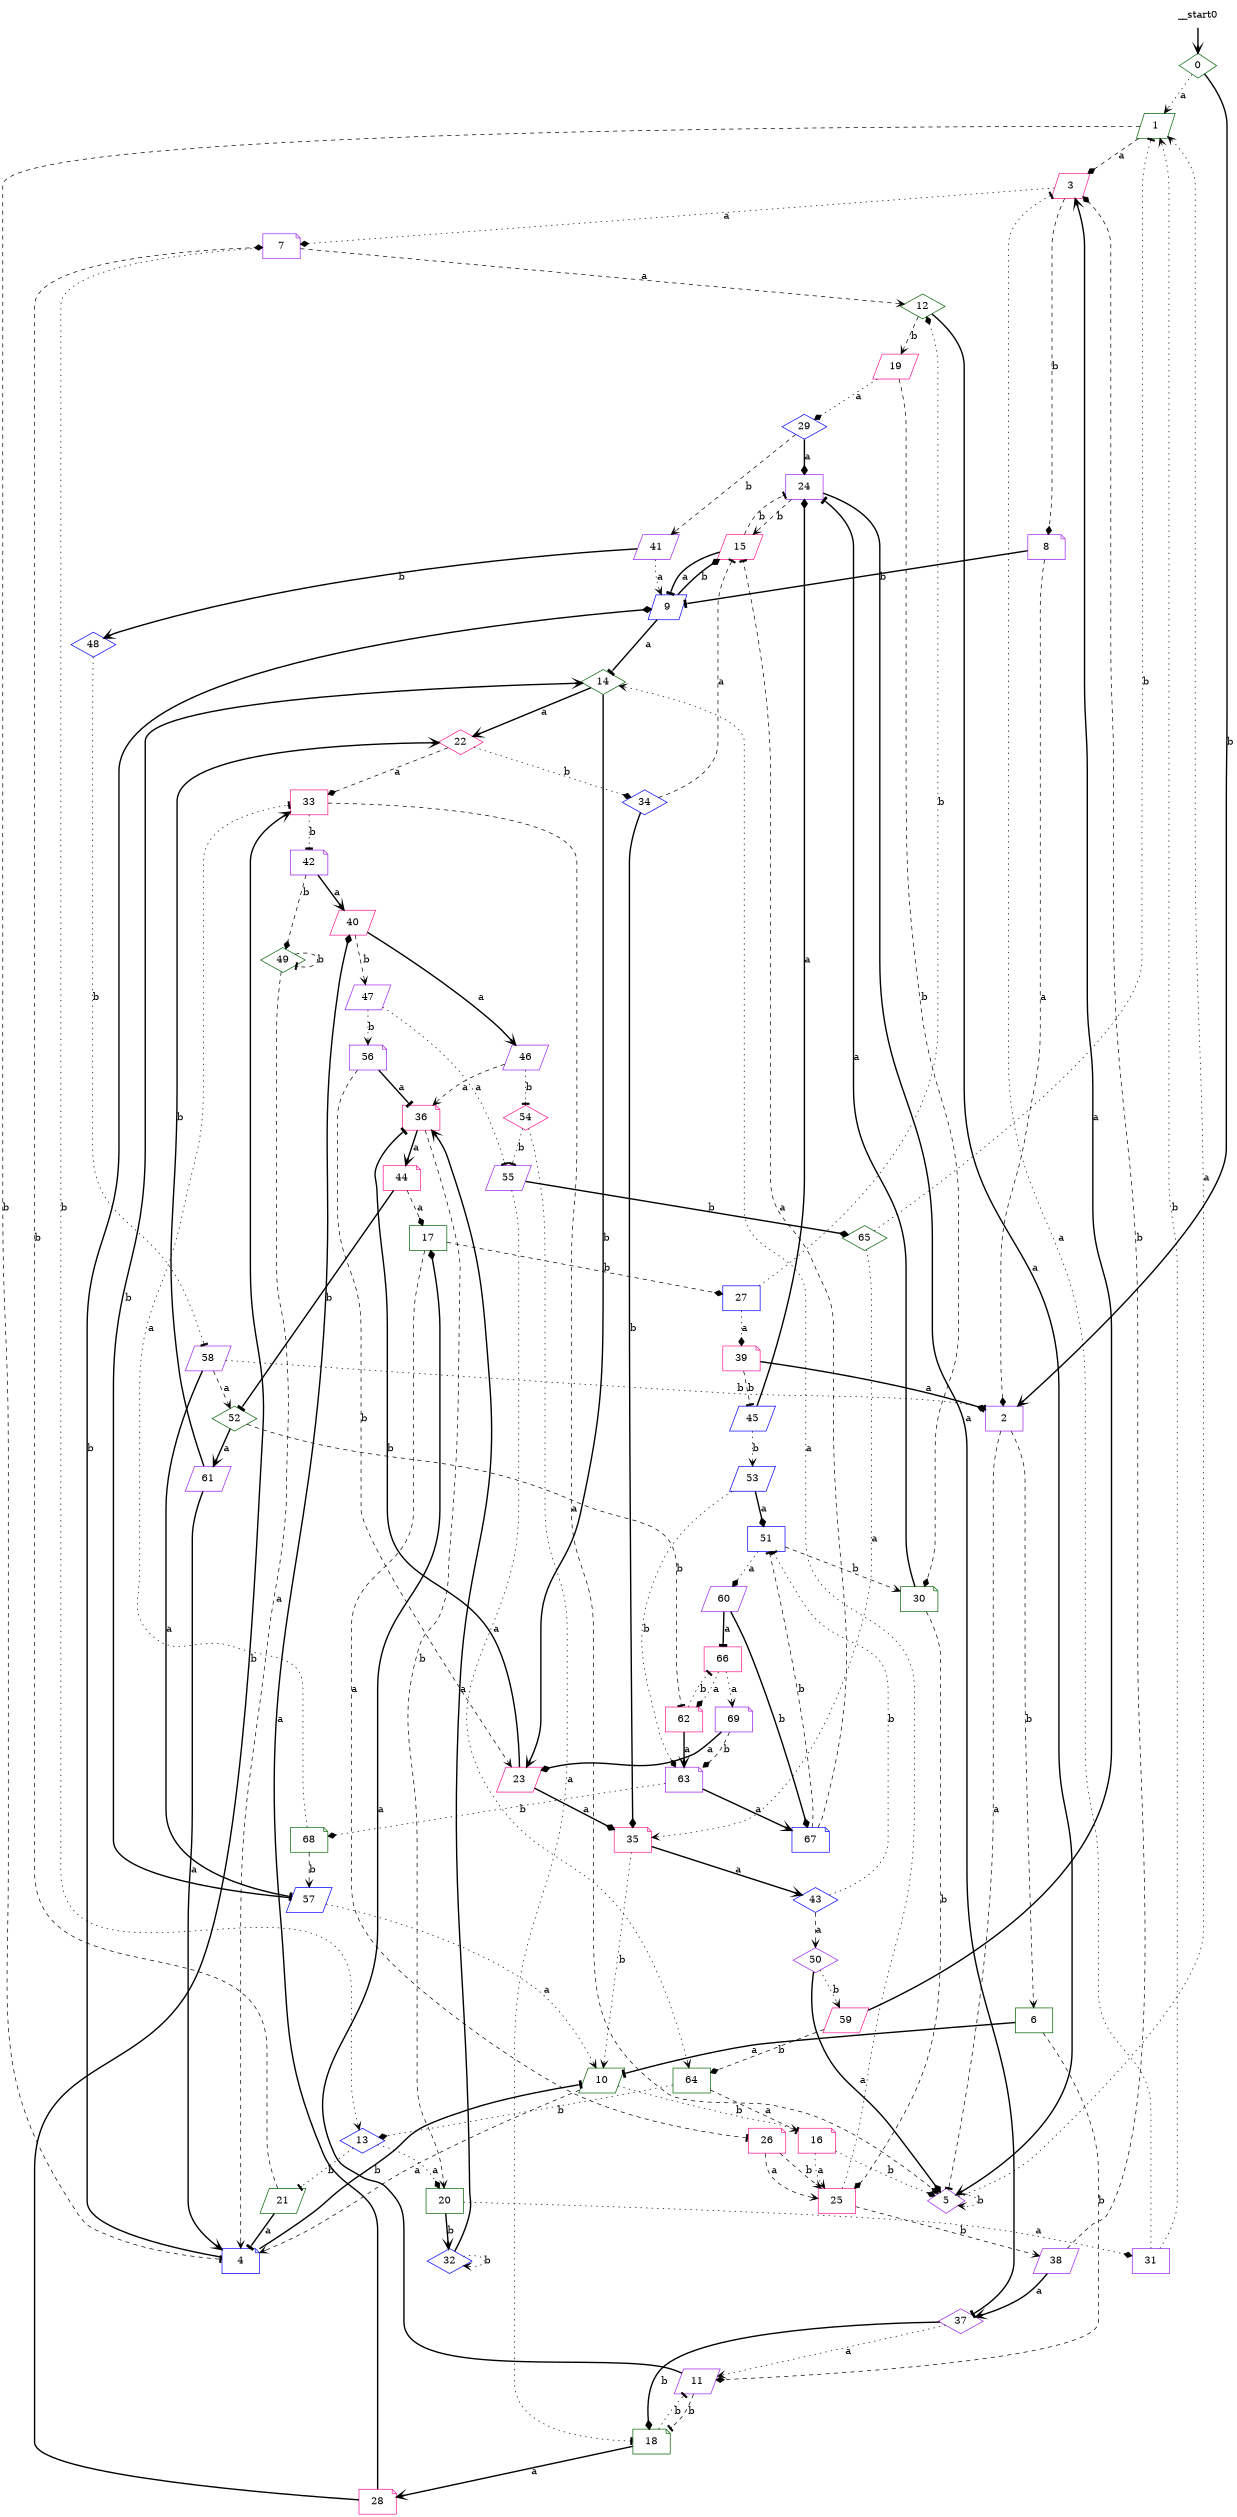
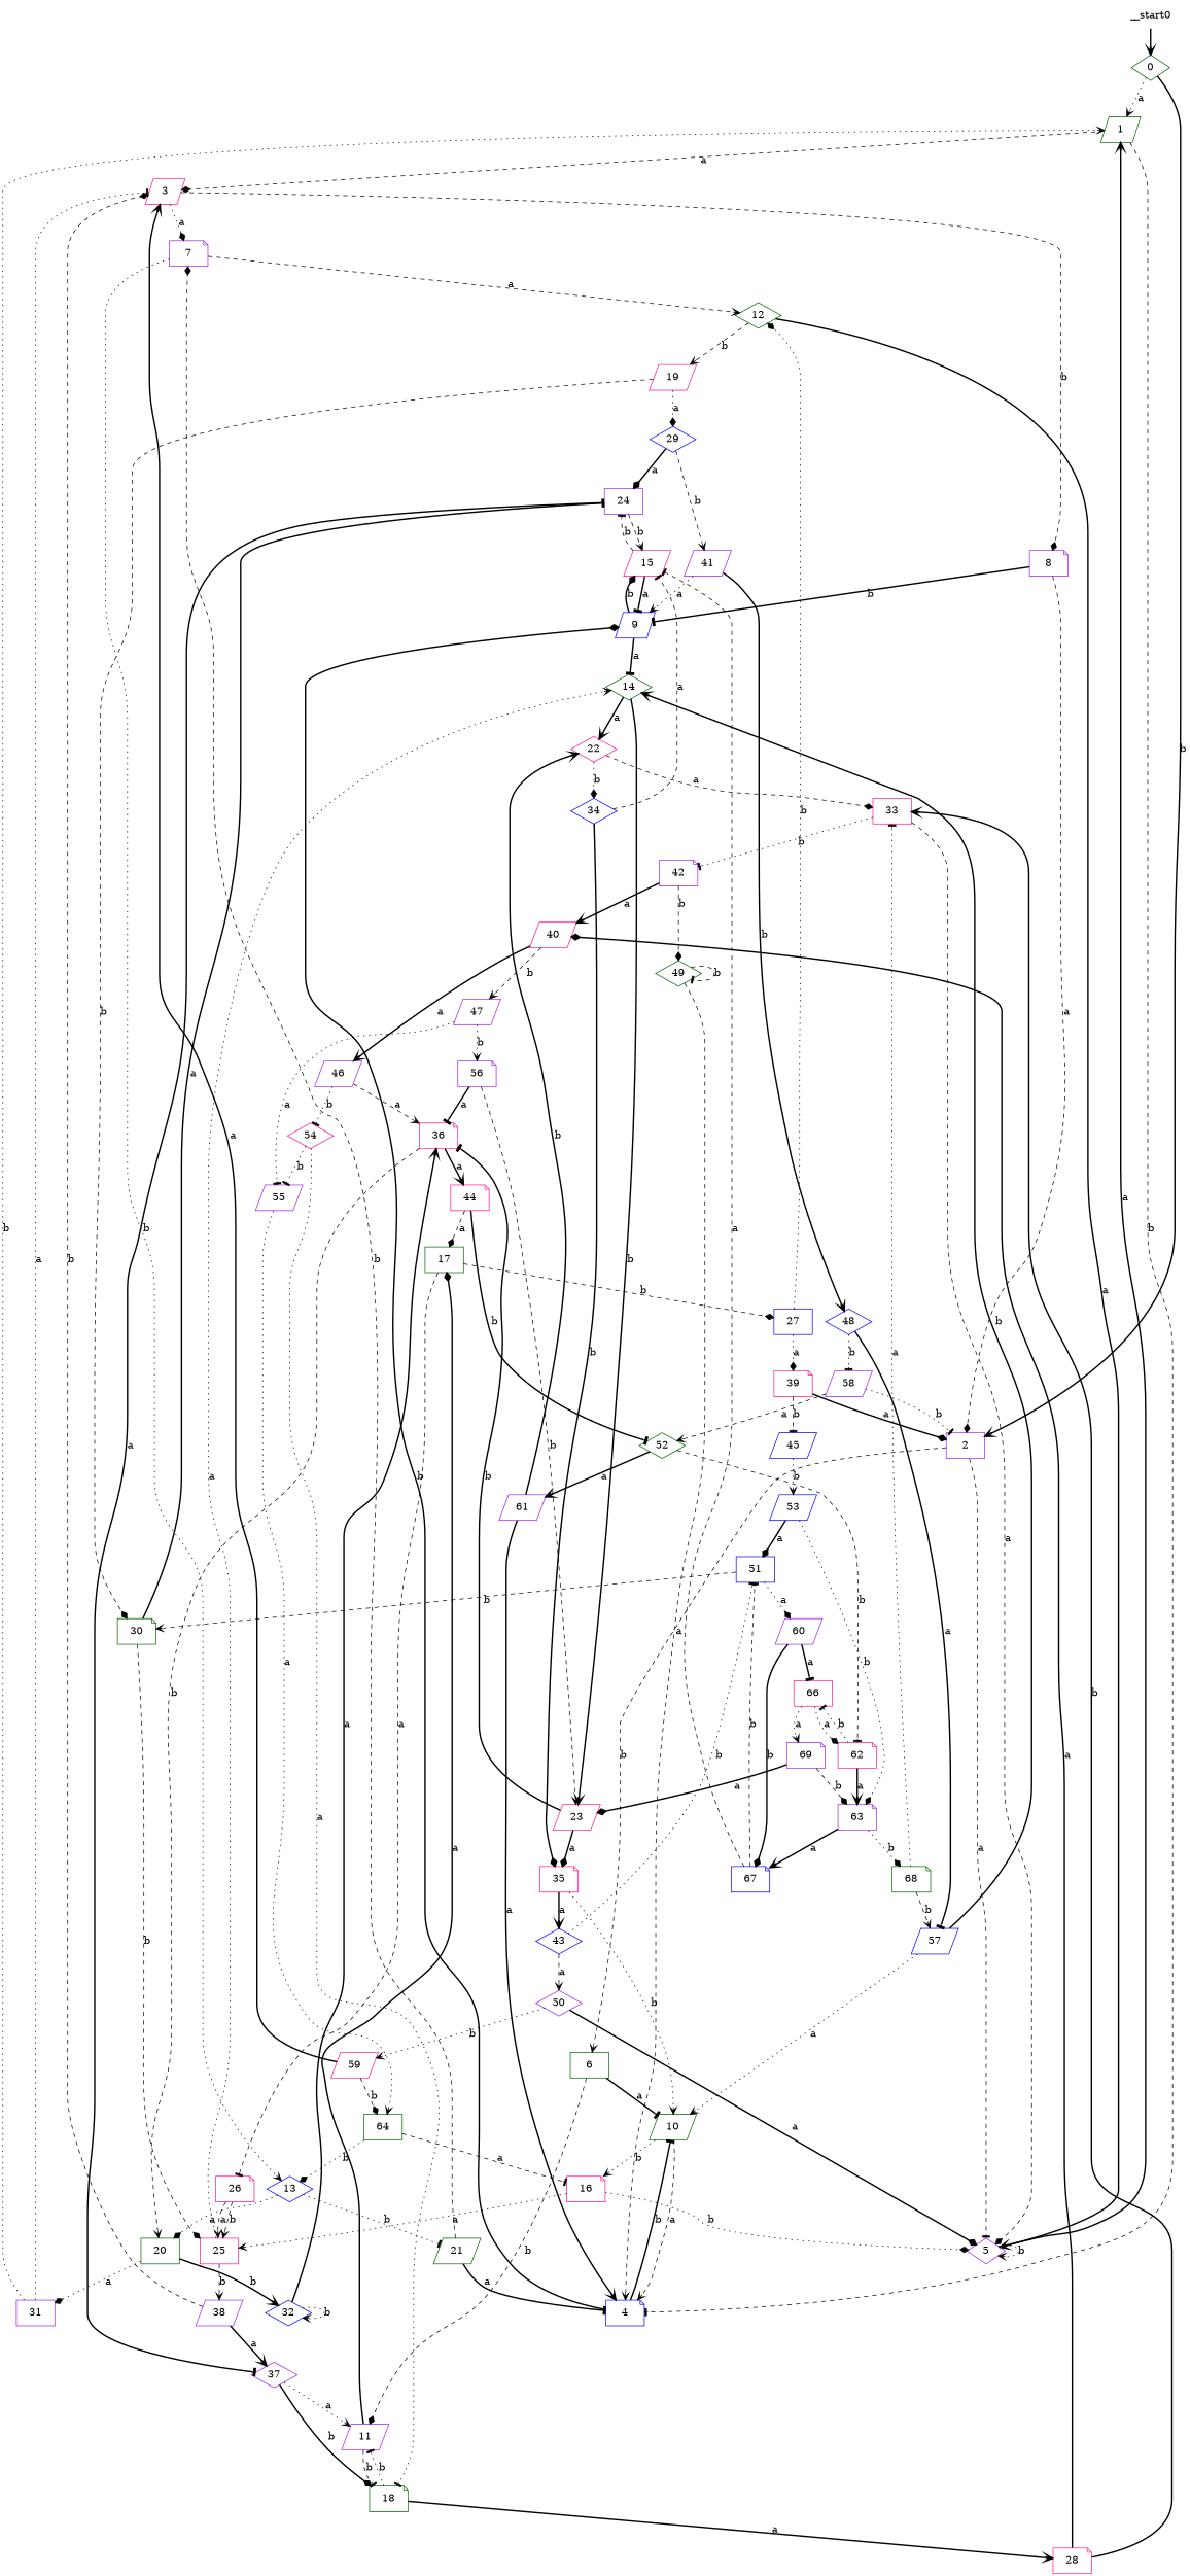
  digraph {
    node [color=purple shape=parallelogram]
    edge [arrowhead=vee style=bold]
    __start0 [color=deeppink shape=none]
    0 [color=darkgreen shape=diamond]
    1 [color=darkgreen]
    2 [shape=box]
    3 [color=deeppink]
    4 [color=blue shape=note]
    5 [shape=diamond]
    6 [color=darkgreen shape=box]
    7 [shape=note]
    8 [shape=note]
    9 [color=blue]
    10 [color=darkgreen]
    11
    12 [color=darkgreen shape=diamond]
    13 [color=blue shape=diamond]
    14 [color=darkgreen shape=diamond]
    15 [color=deeppink]
    16 [color=deeppink shape=note]
    17 [color=darkgreen shape=box]
    18 [color=darkgreen shape=note]
    19 [color=deeppink]
    20 [color=darkgreen shape=box]
    21 [color=darkgreen]
    22 [color=deeppink shape=diamond]
    23 [color=deeppink]
    24 [shape=box]
    25 [color=deeppink shape=box]
    26 [color=deeppink shape=note]
    27 [color=blue shape=box]
    28 [color=deeppink shape=note]
    29 [color=blue shape=diamond]
    30 [color=darkgreen shape=note]
    31 [shape=box]
    32 [color=blue shape=diamond]
    33 [color=deeppink shape=box]
    34 [color=blue shape=diamond]
    35 [color=deeppink shape=note]
    36 [color=deeppink shape=note]
    37 [shape=diamond]
    38
    39 [color=deeppink shape=note]
    40 [color=deeppink]
    41
    42 [shape=note]
    43 [color=blue shape=diamond]
    44 [color=deeppink shape=note]
    45 [color=blue]
    46
    47
    48 [color=blue shape=diamond]
    49 [color=darkgreen shape=diamond]
    50 [shape=diamond]
    51 [color=blue shape=box]
    52 [color=darkgreen shape=diamond]
    53 [color=blue]
    54 [color=deeppink shape=diamond]
    55
    56 [shape=note]
    57 [color=blue]
    58
    59 [color=deeppink]
    60
    61
    62 [color=deeppink shape=note]
    63 [shape=note]
    64 [color=darkgreen shape=box]
-   65 [color=darkgreen shape=diamond]
    66 [color=deeppink shape=box]
    67 [color=blue shape=note]
    68 [color=darkgreen shape=note]
    69 [shape=note]
    __start0 -> 0
    0 -> 1 [label=a style=dotted]
    0 -> 2 [label=b]
    1 -> 3 [arrowhead=diamond label=a style=dashed]
    1 -> 4 [arrowhead=tee label=b style=dashed]
    2 -> 5 [arrowhead=tee label=a style=dashed]
    2 -> 6 [label=b style=dashed]
    3 -> 7 [arrowhead=diamond label=a style=dotted]
    3 -> 8 [arrowhead=diamond label=b style=dashed]
    4 -> 9 [arrowhead=diamond label=b]
    4 -> 10 [arrowhead=tee label=b]
-   5 -> 1 [label=a style=dotted]
+   5 -> 1 [label=a]
    5 -> 5 [label=b style=dotted]
    6 -> 10 [arrowhead=tee label=a]
    6 -> 11 [arrowhead=diamond label=b style=dashed]
    7 -> 12 [label=a style=dashed]
    7 -> 13 [label=b style=dotted]
    8 -> 2 [arrowhead=diamond label=a style=dashed]
    8 -> 9 [arrowhead=tee label=b]
    9 -> 14 [arrowhead=tee label=a]
    9 -> 15 [arrowhead=diamond label=b]
    10 -> 4 [label=a style=dashed]
    10 -> 16 [label=b style=dotted]
    11 -> 17 [arrowhead=diamond label=a]
    11 -> 18 [arrowhead=tee label=b style=dashed]
    12 -> 5 [label=a]
    12 -> 19 [label=b style=dashed]
    13 -> 20 [arrowhead=diamond label=a style=dotted]
    13 -> 21 [arrowhead=tee label=b style=dotted]
    14 -> 22 [label=a]
    14 -> 23 [label=b]
    15 -> 9 [arrowhead=tee label=a]
    15 -> 24 [arrowhead=tee label=b style=dashed]
    16 -> 5 [arrowhead=diamond label=b style=dotted]
    16 -> 25 [label=a style=dotted]
    17 -> 26 [arrowhead=tee label=a style=dashed]
    17 -> 27 [arrowhead=diamond label=b style=dashed]
    18 -> 11 [arrowhead=tee label=b style=dotted]
    18 -> 28 [label=a]
    19 -> 29 [arrowhead=diamond label=a style=dotted]
    19 -> 30 [arrowhead=diamond label=b style=dashed]
    20 -> 31 [arrowhead=diamond label=a style=dotted]
    20 -> 32 [label=b]
    21 -> 4 [arrowhead=tee label=a]
    21 -> 7 [arrowhead=diamond label=b style=dashed]
    22 -> 33 [arrowhead=diamond label=a style=dashed]
    22 -> 34 [arrowhead=diamond label=b style=dotted]
    23 -> 35 [arrowhead=diamond label=a]
    23 -> 36 [arrowhead=tee label=b]
    24 -> 15 [label=b style=dashed]
    24 -> 37 [arrowhead=tee label=a]
    25 -> 14 [label=a style=dotted]
    25 -> 38 [label=b style=dashed]
    26 -> 25 [label=a style=dashed]
    26 -> 25 [label=b style=dashed]
    27 -> 12 [arrowhead=diamond label=b style=dotted]
    27 -> 39 [arrowhead=diamond label=a style=dotted]
    28 -> 33 [label=b]
    28 -> 40 [arrowhead=diamond label=a]
    29 -> 24 [arrowhead=diamond label=a]
    29 -> 41 [label=b style=dashed]
    30 -> 24 [arrowhead=tee label=a]
    30 -> 25 [arrowhead=diamond label=b style=dashed]
    31 -> 1 [label=b style=dotted]
    31 -> 3 [arrowhead=tee label=a style=dotted]
    32 -> 32 [label=b style=dotted]
    32 -> 36 [label=a]
    33 -> 5 [arrowhead=diamond label=a style=dashed]
    33 -> 42 [arrowhead=tee label=b style=dotted]
    34 -> 15 [arrowhead=tee label=a style=dashed]
    34 -> 35 [arrowhead=diamond label=b]
    35 -> 10 [label=b style=dotted]
    35 -> 43 [label=a]
    36 -> 20 [label=b style=dashed]
    36 -> 44 [label=a]
    37 -> 11 [label=a style=dotted]
    37 -> 18 [arrowhead=diamond label=b]
    38 -> 3 [arrowhead=diamond label=b style=dashed]
    38 -> 37 [label=a]
    39 -> 2 [arrowhead=diamond label=a]
    39 -> 45 [arrowhead=tee label=b style=dashed]
    40 -> 46 [label=a]
    40 -> 47 [label=b style=dashed]
    41 -> 9 [label=a style=dotted]
    41 -> 48 [label=b]
    42 -> 40 [label=a]
    42 -> 49 [arrowhead=diamond label=b style=dashed]
    43 -> 50 [label=a style=dashed]
    43 -> 51 [arrowhead=tee label=b style=dotted]
    44 -> 17 [arrowhead=diamond label=a style=dashed]
    44 -> 52 [arrowhead=tee label=b]
-   45 -> 24 [arrowhead=diamond label=a]
    45 -> 53 [label=b style=dotted]
    46 -> 36 [label=a style=dashed]
    46 -> 54 [arrowhead=tee label=b style=dotted]
    47 -> 55 [arrowhead=tee label=a style=dotted]
    47 -> 56 [label=b style=dotted]
-   58 -> 57 [arrowhead=tee label=a]
+   48 -> 57 [arrowhead=tee label=a]
    48 -> 58 [arrowhead=tee label=b style=dotted]
    49 -> 4 [label=a style=dashed]
    49 -> 49 [arrowhead=tee label=b style=dashed]
    50 -> 5 [arrowhead=diamond label=a]
    50 -> 59 [label=b style=dotted]
    51 -> 30 [label=b style=dashed]
    51 -> 60 [arrowhead=diamond label=a style=dotted]
    52 -> 61 [label=a]
    52 -> 62 [arrowhead=tee label=b style=dashed]
    53 -> 51 [arrowhead=diamond label=a]
    53 -> 63 [arrowhead=diamond label=b style=dotted]
    54 -> 18 [arrowhead=tee label=a style=dotted]
    54 -> 55 [arrowhead=tee label=b style=dotted]
    55 -> 64 [label=a style=dotted]
-   55 -> 65 [arrowhead=diamond label=b]
    56 -> 23 [label=b style=dashed]
    56 -> 36 [arrowhead=tee label=a]
    57 -> 10 [label=a style=dotted]
    57 -> 14 [label=b]
    58 -> 2 [arrowhead=tee label=b style=dotted]
    58 -> 52 [label=a style=dashed]
    59 -> 3 [label=a]
    59 -> 64 [arrowhead=diamond label=b style=dashed]
    60 -> 66 [arrowhead=tee label=a]
    60 -> 67 [arrowhead=diamond label=b]
    61 -> 4 [label=a]
    61 -> 22 [label=b]
    62 -> 63 [label=a]
    62 -> 66 [arrowhead=tee label=b style=dotted]
    63 -> 67 [label=a]
    63 -> 68 [arrowhead=diamond label=b style=dotted]
    64 -> 13 [arrowhead=diamond label=b style=dotted]
    64 -> 16 [arrowhead=tee label=a style=dashed]
-   65 -> 1 [arrowhead=tee label=b style=dotted]
-   65 -> 35 [label=a style=dotted]
    66 -> 62 [arrowhead=diamond label=a style=dotted]
    66 -> 69 [label=a style=dotted]
    67 -> 15 [arrowhead=tee label=a style=dashed]
    67 -> 51 [arrowhead=tee label=b style=dashed]
    68 -> 33 [arrowhead=tee label=a style=dotted]
    68 -> 57 [label=b style=dashed]
    69 -> 23 [arrowhead=diamond label=a]
    69 -> 63 [arrowhead=diamond label=b style=dashed]
  }
